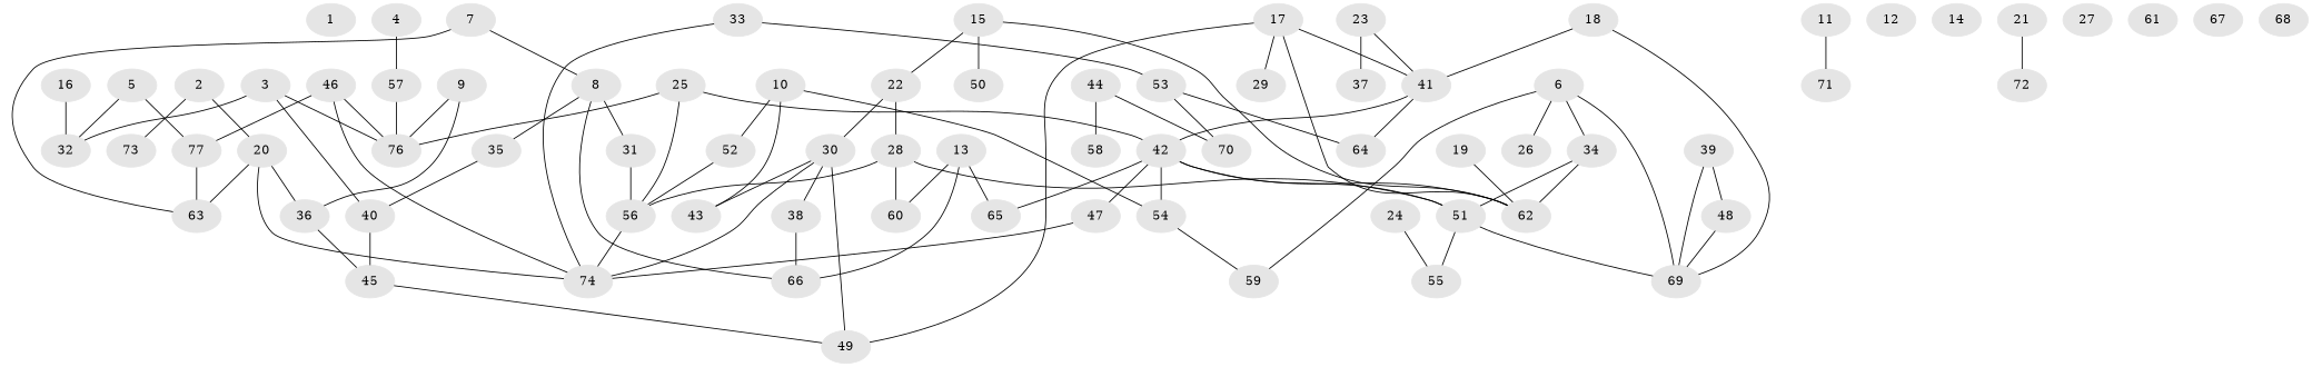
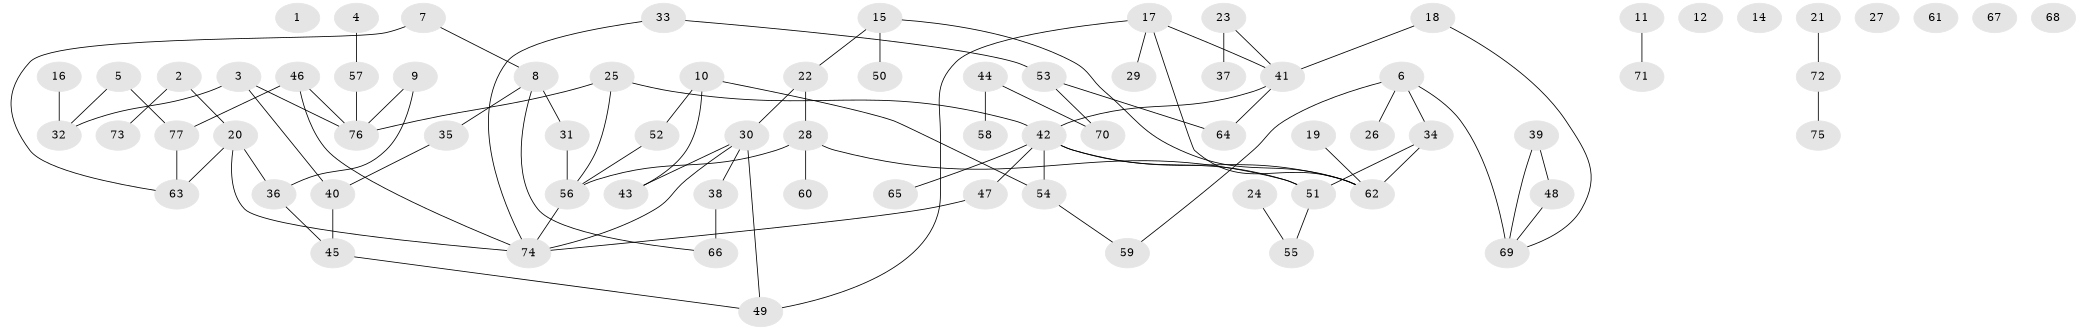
  graph {
    node [color=gray90 style=filled]
    1
    2
    20
    73
    63
    36
    74
    3
    32
    40
    76
    45
    4
    57
    5
    77
    6
    26
    34
    59
    69
    62
    51
    7
    8
    31
    35
    66
    56
    9
    10
    43
    52
    54
    11
    71
    12
-   13
    60
    65
    14
    15
    22
    50
    28
    30
    16
    17
    29
    41
    49
    42
    64
    18
    19
    21
    72
+   75
    38
    23
    37
    24
    55
    25
    47
    27
    33
    53
    70
    39
    48
    44
    58
    46
    61
    67
    68
    2 -- 20
    2 -- 73
    20 -- 63
    20 -- 36
    20 -- 74
    36 -- 45
    3 -- 32
    3 -- 40
    3 -- 76
    40 -- 45
    45 -- 49
    4 -- 57
    57 -- 76
    5 -- 32
    5 -- 77
    77 -- 63
    6 -- 26
    6 -- 34
    6 -- 59
    6 -- 69
    34 -- 62
    34 -- 51
-   51 -- 69
    51 -- 55
    7 -- 63
    7 -- 8
    8 -- 31
    8 -- 35
    8 -- 66
    31 -- 56
    35 -- 40
    56 -- 74
    9 -- 36
    9 -- 76
    10 -- 43
    10 -- 52
    10 -- 54
    52 -- 56
    54 -- 59
    11 -- 71
-   13 -- 66
-   13 -- 60
-   13 -- 65
    15 -- 62
    15 -- 22
    15 -- 50
    22 -- 28
    22 -- 30
    28 -- 51
    28 -- 56
    28 -- 60
    30 -- 74
    30 -- 43
    30 -- 49
    30 -- 38
    16 -- 32
    17 -- 62
    17 -- 29
    17 -- 41
    17 -- 49
    41 -- 42
    41 -- 64
    42 -- 62
    42 -- 51
    42 -- 54
    42 -- 65
    42 -- 47
    18 -- 69
    18 -- 41
    19 -- 62
    21 -- 72
+   72 -- 75
    38 -- 66
    23 -- 41
    23 -- 37
    24 -- 55
    25 -- 76
    25 -- 56
    25 -- 42
    47 -- 74
    33 -- 74
    33 -- 53
    53 -- 64
    53 -- 70
    39 -- 69
    39 -- 48
    48 -- 69
    44 -- 70
    44 -- 58
    46 -- 74
    46 -- 76
    46 -- 77
  }
